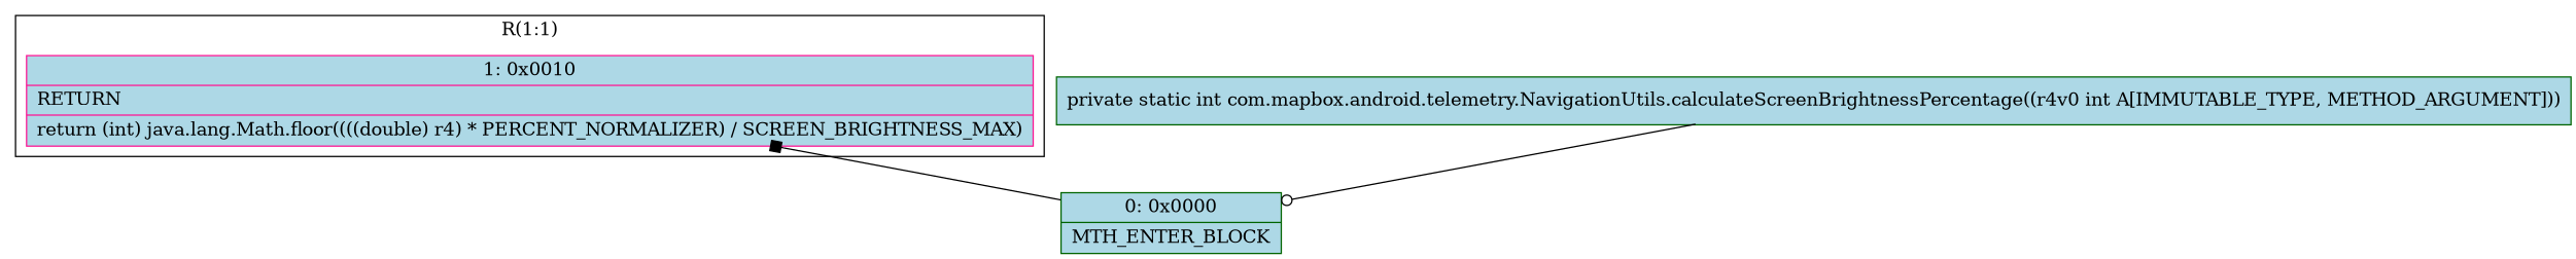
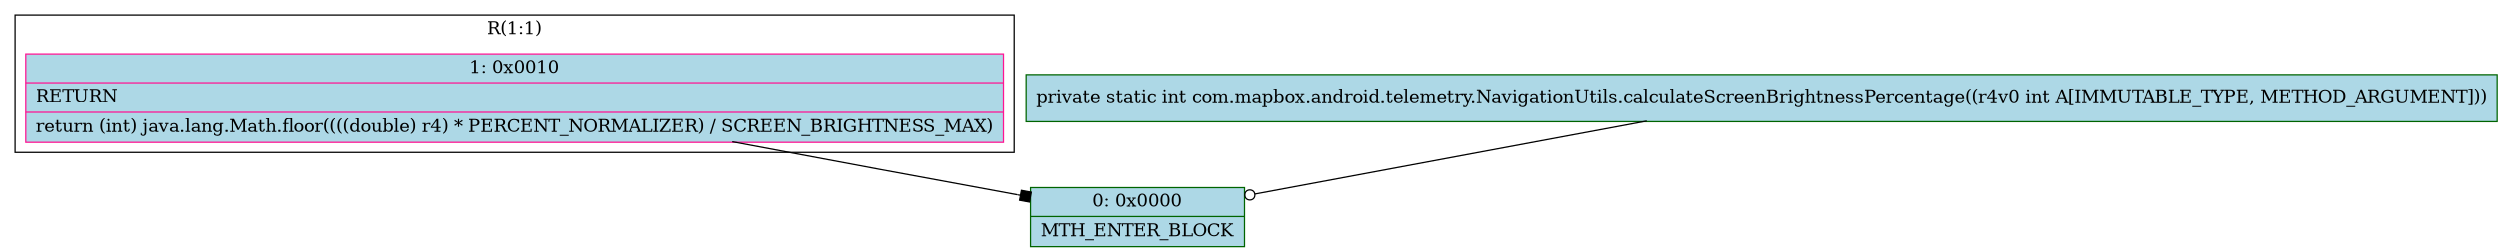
  digraph {
    node [color=darkgreen shape=record style=filled fillcolor=lightblue]
    n1 [color=deeppink label="{1\:\ 0x0010|RETURN\l|return (int) java.lang.Math.floor((((double) r4) * PERCENT_NORMALIZER) \/ SCREEN_BRIGHTNESS_MAX)\l}"]
    n2 [label="{0\:\ 0x0000|MTH_ENTER_BLOCK\l}"]
    n3 [label="{private static int com.mapbox.android.telemetry.NavigationUtils.calculateScreenBrightnessPercentage((r4v0 int A[IMMUTABLE_TYPE, METHOD_ARGUMENT])) }"]
    subgraph cluster_1 {
      label="R(1:1)"
      n1
    }
-   n2 -> n1 [arrowhead=box]
+   n1 -> n2 [arrowhead=box]
    n3 -> n2 [arrowhead=odot]
  }
